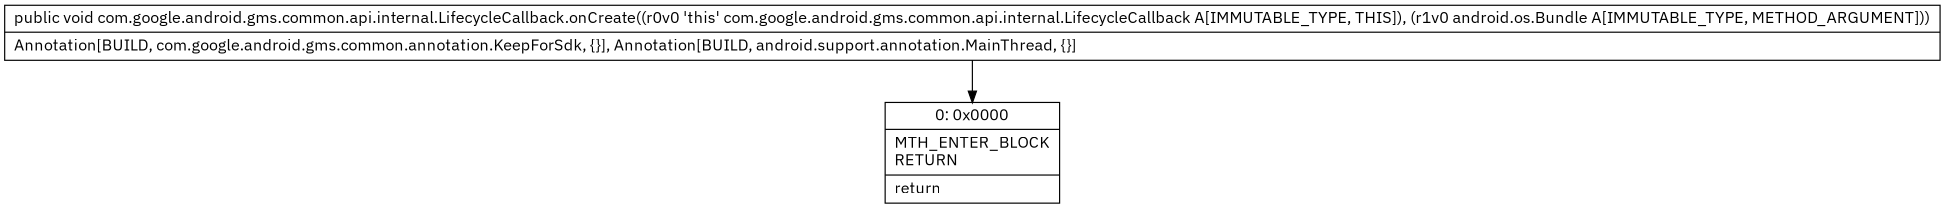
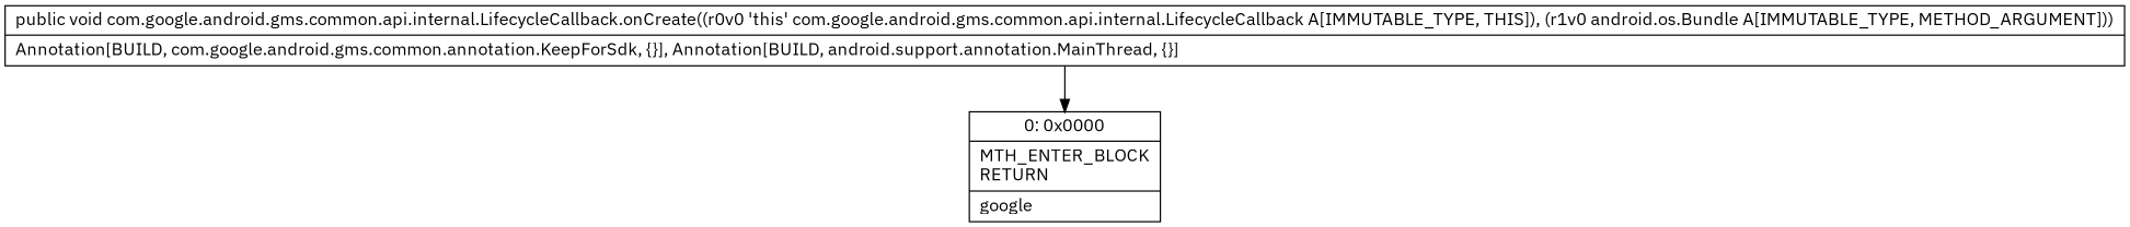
  digraph {
    fontname="IBM Plex Sans"
    node [shape=record fontname="IBM Plex Sans"]
-   n1 [label="{0\:\ 0x0000|MTH_ENTER_BLOCK\lRETURN\l|return\l}"]
+   n1 [label="{0\:\ 0x0000|MTH_ENTER_BLOCK\lRETURN\l|google\l}"]
    n2 [label="{public void com.google.android.gms.common.api.internal.LifecycleCallback.onCreate((r0v0 'this' com.google.android.gms.common.api.internal.LifecycleCallback A[IMMUTABLE_TYPE, THIS]), (r1v0 android.os.Bundle A[IMMUTABLE_TYPE, METHOD_ARGUMENT]))  | Annotation[BUILD, com.google.android.gms.common.annotation.KeepForSdk, \{\}], Annotation[BUILD, android.support.annotation.MainThread, \{\}]\l}"]
    n2 -> n1 [fontname="IBM Plex Sans"]
  }
